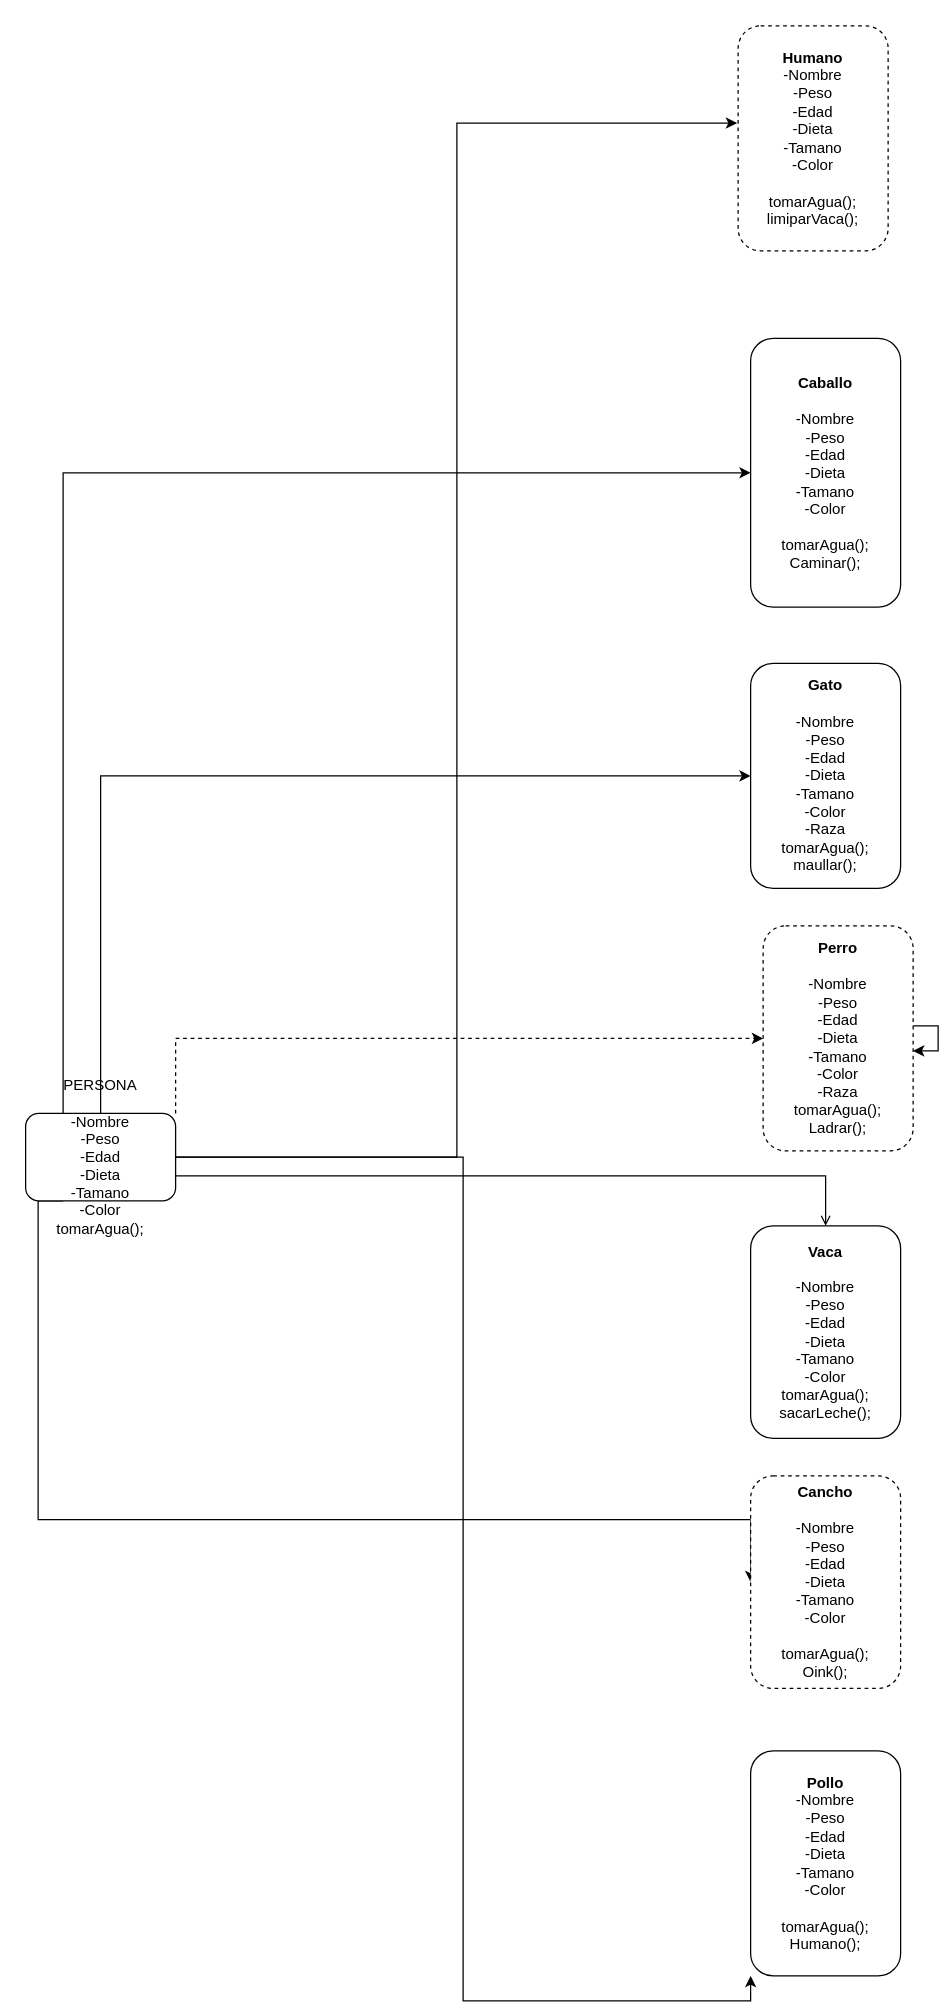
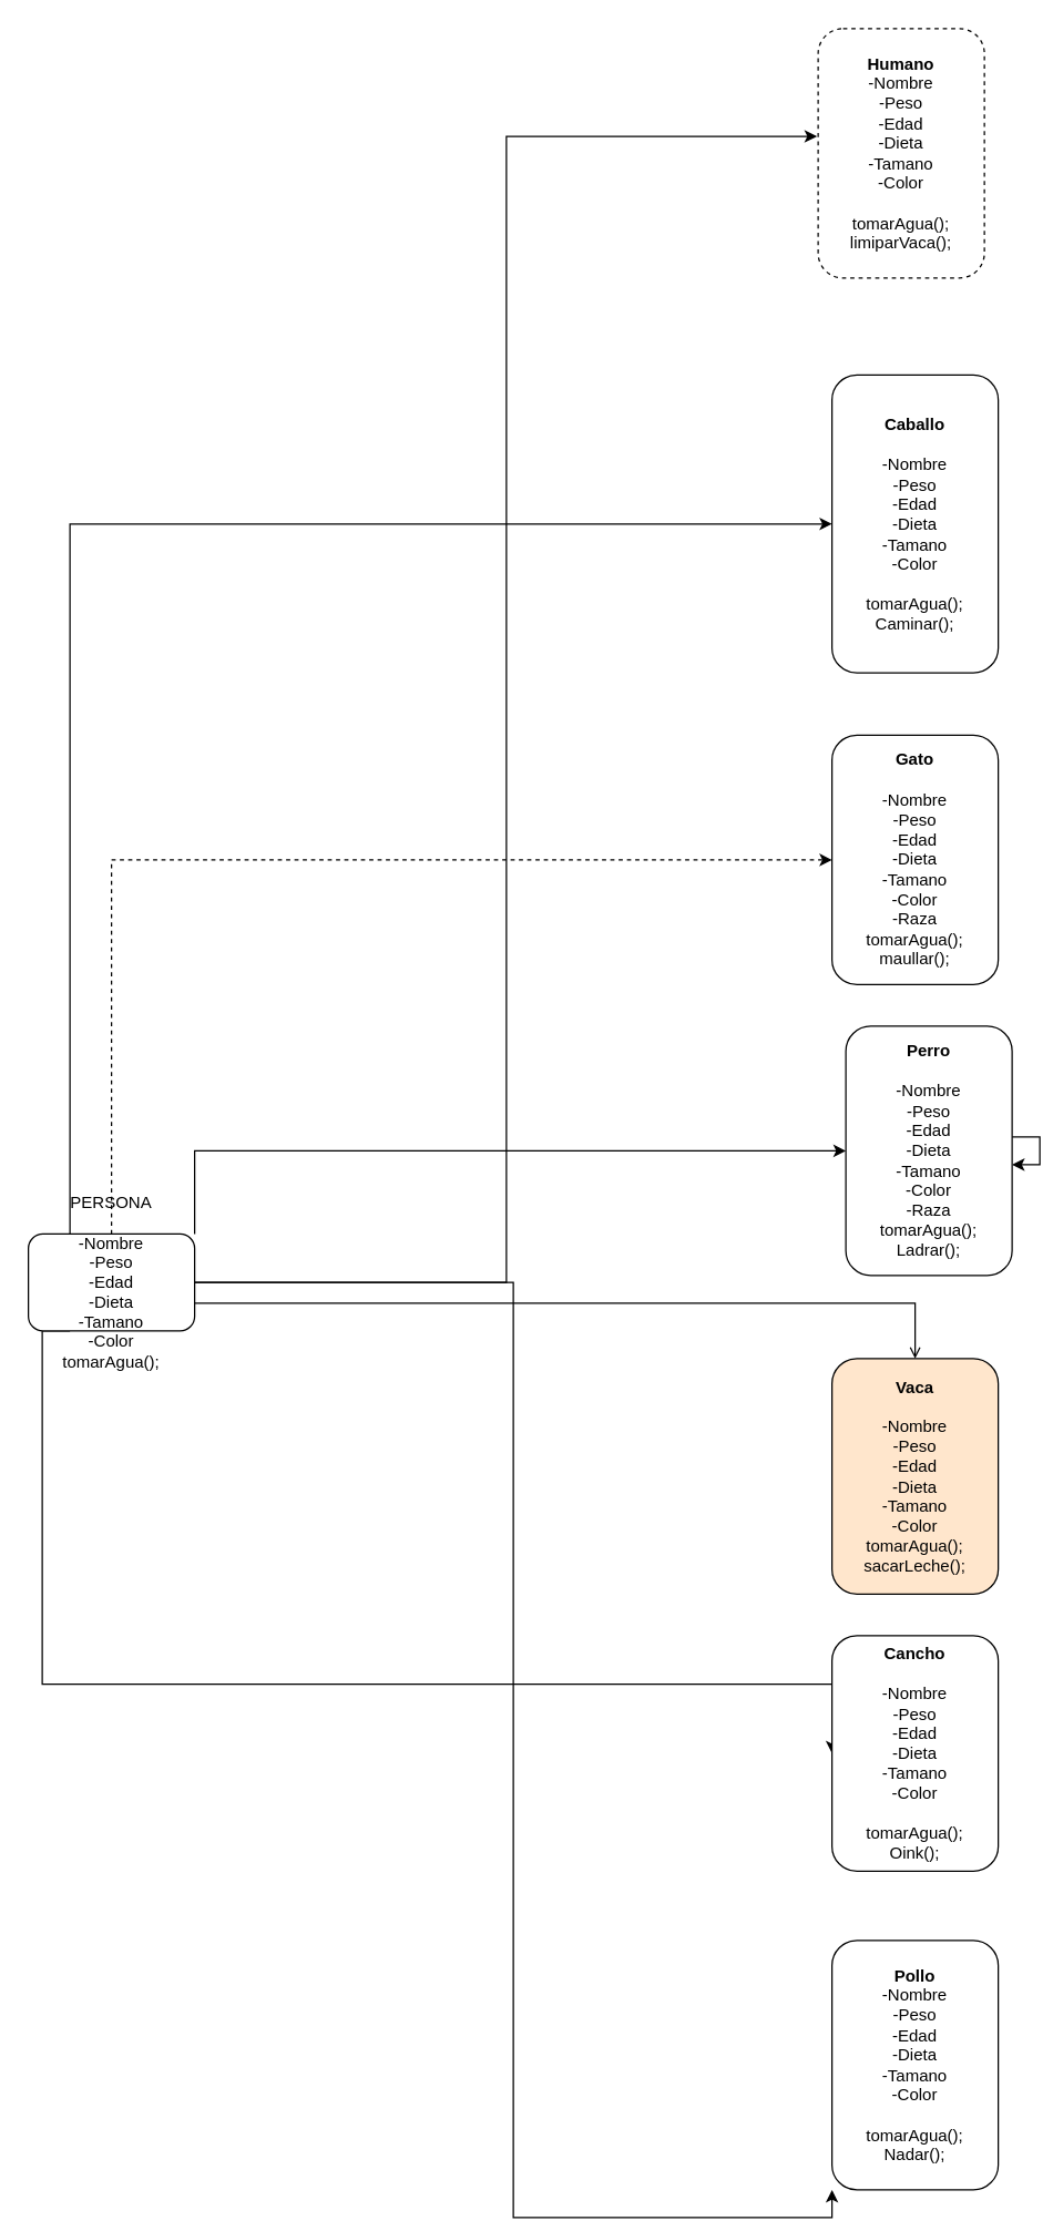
  <mxCell id="0" />
  <mxCell id="1" parent="0" />
  <mxCell id="2" value="" style="edgeStyle=orthogonalEdgeStyle;rounded=0;orthogonalLoop=1;jettySize=auto;html=1;endArrow=open;" edge="1" parent="1" source="9" target="10"><mxGeometry relative="1" as="geometry"><Array as="points"><mxPoint x="660" y="940" /></Array></mxGeometry></mxCell>
- <mxCell id="3" style="edgeStyle=orthogonalEdgeStyle;rounded=0;orthogonalLoop=1;jettySize=auto;html=1;exitX=1;exitY=0;exitDx=0;exitDy=0;entryX=0;entryY=0.5;entryDx=0;entryDy=0;dashed=1;" edge="1" parent="1" source="9" target="11"><mxGeometry relative="1" as="geometry" /></mxCell>
- <mxCell id="4" style="edgeStyle=orthogonalEdgeStyle;rounded=0;orthogonalLoop=1;jettySize=auto;html=1;exitX=0.5;exitY=0;exitDx=0;exitDy=0;entryX=0;entryY=0.5;entryDx=0;entryDy=0;" edge="1" parent="1" source="9" target="12"><mxGeometry relative="1" as="geometry" /></mxCell>
+ <mxCell id="3" style="edgeStyle=orthogonalEdgeStyle;rounded=0;orthogonalLoop=1;jettySize=auto;html=1;exitX=1;exitY=0;exitDx=0;exitDy=0;entryX=0;entryY=0.5;entryDx=0;entryDy=0;" edge="1" parent="1" source="9" target="11"><mxGeometry relative="1" as="geometry" /></mxCell>
+ <mxCell id="4" style="edgeStyle=orthogonalEdgeStyle;rounded=0;orthogonalLoop=1;jettySize=auto;html=1;exitX=0.5;exitY=0;exitDx=0;exitDy=0;entryX=0;entryY=0.5;entryDx=0;entryDy=0;dashed=1;" edge="1" parent="1" source="9" target="12"><mxGeometry relative="1" as="geometry" /></mxCell>
  <mxCell id="5" style="edgeStyle=orthogonalEdgeStyle;rounded=0;orthogonalLoop=1;jettySize=auto;html=1;exitX=0.25;exitY=0;exitDx=0;exitDy=0;entryX=0;entryY=0.5;entryDx=0;entryDy=0;" edge="1" parent="1" source="9" target="13"><mxGeometry relative="1" as="geometry" /></mxCell>
  <mxCell id="6" style="edgeStyle=orthogonalEdgeStyle;rounded=0;orthogonalLoop=1;jettySize=auto;html=1;exitX=0.25;exitY=1;exitDx=0;exitDy=0;entryX=0;entryY=0.5;entryDx=0;entryDy=0;" edge="1" parent="1" source="9" target="14"><mxGeometry relative="1" as="geometry"><Array as="points"><mxPoint x="30" y="960" /><mxPoint x="30" y="1215" /></Array></mxGeometry></mxCell>
  <mxCell id="7" style="edgeStyle=orthogonalEdgeStyle;rounded=0;orthogonalLoop=1;jettySize=auto;html=1;entryX=0;entryY=1;entryDx=0;entryDy=0;" edge="1" parent="1" source="9" target="15"><mxGeometry relative="1" as="geometry" /></mxCell>
  <mxCell id="8" style="edgeStyle=orthogonalEdgeStyle;rounded=0;orthogonalLoop=1;jettySize=auto;html=1;entryX=-0.007;entryY=0.432;entryDx=0;entryDy=0;entryPerimeter=0;" edge="1" parent="1" source="9" target="17"><mxGeometry relative="1" as="geometry" /></mxCell>
  <mxCell id="9" value="PERSONA&lt;br&gt;&lt;br&gt;-Nombre&lt;br&gt;-Peso&lt;br&gt;-Edad&lt;br&gt;-Dieta&lt;br&gt;-Tamano&lt;br&gt;-Color&lt;br&gt;tomarAgua();" style="rounded=1;whiteSpace=wrap;html=1;" vertex="1" parent="1"><mxGeometry x="20" y="890" width="120" height="70" as="geometry" /></mxCell>
- <mxCell id="10" value="&lt;b&gt;Vaca&lt;/b&gt;&lt;br&gt;&lt;br&gt;-Nombre&lt;br&gt;-Peso&lt;br&gt;-Edad&lt;br&gt;-Dieta&lt;br&gt;-Tamano&lt;br&gt;-Color&lt;br&gt;tomarAgua();&lt;br&gt;sacarLeche();" style="rounded=1;whiteSpace=wrap;html=1;" vertex="1" parent="1"><mxGeometry x="600" y="980" width="120" height="170" as="geometry" /></mxCell>
- <mxCell id="11" value="&lt;b&gt;Perro&lt;br&gt;&lt;/b&gt;&lt;br&gt;-Nombre&lt;br&gt;-Peso&lt;br&gt;-Edad&lt;br&gt;-Dieta&lt;br&gt;-Tamano&lt;br&gt;-Color&lt;br&gt;-Raza&lt;br&gt;tomarAgua();&lt;br&gt;Ladrar();" style="rounded=1;whiteSpace=wrap;html=1;dashed=1;" vertex="1" parent="1"><mxGeometry x="610" y="740" width="120" height="180" as="geometry" /></mxCell>
+ <mxCell id="10" value="&lt;b&gt;Vaca&lt;/b&gt;&lt;br&gt;&lt;br&gt;-Nombre&lt;br&gt;-Peso&lt;br&gt;-Edad&lt;br&gt;-Dieta&lt;br&gt;-Tamano&lt;br&gt;-Color&lt;br&gt;tomarAgua();&lt;br&gt;sacarLeche();" style="rounded=1;whiteSpace=wrap;html=1;fillColor=#ffe6cc;" vertex="1" parent="1"><mxGeometry x="600" y="980" width="120" height="170" as="geometry" /></mxCell>
+ <mxCell id="11" value="&lt;b&gt;Perro&lt;br&gt;&lt;/b&gt;&lt;br&gt;-Nombre&lt;br&gt;-Peso&lt;br&gt;-Edad&lt;br&gt;-Dieta&lt;br&gt;-Tamano&lt;br&gt;-Color&lt;br&gt;-Raza&lt;br&gt;tomarAgua();&lt;br&gt;Ladrar();" style="rounded=1;whiteSpace=wrap;html=1;" vertex="1" parent="1"><mxGeometry x="610" y="740" width="120" height="180" as="geometry" /></mxCell>
  <mxCell id="12" value="&lt;b&gt;Gato&lt;br&gt;&lt;/b&gt;&lt;br&gt;-Nombre&lt;br&gt;-Peso&lt;br&gt;-Edad&lt;br&gt;-Dieta&lt;br&gt;-Tamano&lt;br&gt;-Color&lt;br&gt;-Raza&lt;br&gt;tomarAgua();&lt;br&gt;maullar();" style="rounded=1;whiteSpace=wrap;html=1;" vertex="1" parent="1"><mxGeometry x="600" y="530" width="120" height="180" as="geometry" /></mxCell>
  <mxCell id="13" value="&lt;b&gt;Caballo&lt;br&gt;&lt;/b&gt;&lt;br&gt;-Nombre&lt;br&gt;-Peso&lt;br&gt;-Edad&lt;br&gt;-Dieta&lt;br&gt;-Tamano&lt;br&gt;-Color&lt;br&gt;&lt;br&gt;tomarAgua();&lt;br&gt;Caminar();" style="rounded=1;whiteSpace=wrap;html=1;" vertex="1" parent="1"><mxGeometry x="600" y="270" width="120" height="215" as="geometry" /></mxCell>
- <mxCell id="14" value="&lt;b&gt;Cancho&lt;/b&gt;&lt;br&gt;&lt;br&gt;-Nombre&lt;br&gt;-Peso&lt;br&gt;-Edad&lt;br&gt;-Dieta&lt;br&gt;-Tamano&lt;br&gt;-Color&lt;br&gt;&lt;br&gt;tomarAgua();&lt;br&gt;Oink();" style="rounded=1;whiteSpace=wrap;html=1;dashed=1;" vertex="1" parent="1"><mxGeometry x="600" y="1180" width="120" height="170" as="geometry" /></mxCell>
- <mxCell id="15" value="&lt;b&gt;Pollo&lt;/b&gt;&lt;br&gt;-Nombre&lt;br&gt;-Peso&lt;br&gt;-Edad&lt;br&gt;-Dieta&lt;br&gt;-Tamano&lt;br&gt;-Color&lt;br&gt;&lt;br&gt;tomarAgua();&lt;br&gt;Humano();" style="rounded=1;whiteSpace=wrap;html=1;" vertex="1" parent="1"><mxGeometry x="600" y="1400" width="120" height="180" as="geometry" /></mxCell>
+ <mxCell id="14" value="&lt;b&gt;Cancho&lt;/b&gt;&lt;br&gt;&lt;br&gt;-Nombre&lt;br&gt;-Peso&lt;br&gt;-Edad&lt;br&gt;-Dieta&lt;br&gt;-Tamano&lt;br&gt;-Color&lt;br&gt;&lt;br&gt;tomarAgua();&lt;br&gt;Oink();" style="rounded=1;whiteSpace=wrap;html=1;" vertex="1" parent="1"><mxGeometry x="600" y="1180" width="120" height="170" as="geometry" /></mxCell>
+ <mxCell id="15" value="&lt;b&gt;Pollo&lt;/b&gt;&lt;br&gt;-Nombre&lt;br&gt;-Peso&lt;br&gt;-Edad&lt;br&gt;-Dieta&lt;br&gt;-Tamano&lt;br&gt;-Color&lt;br&gt;&lt;br&gt;tomarAgua();&lt;br&gt;Nadar();" style="rounded=1;whiteSpace=wrap;html=1;" vertex="1" parent="1"><mxGeometry x="600" y="1400" width="120" height="180" as="geometry" /></mxCell>
  <mxCell id="16" style="edgeStyle=orthogonalEdgeStyle;rounded=0;orthogonalLoop=1;jettySize=auto;html=1;" edge="1" parent="1" source="11" target="11"><mxGeometry relative="1" as="geometry" /></mxCell>
  <mxCell id="17" value="&lt;b&gt;Humano&lt;br&gt;&lt;/b&gt;-Nombre&lt;br&gt;-Peso&lt;br&gt;-Edad&lt;br&gt;-Dieta&lt;br&gt;-Tamano&lt;br&gt;-Color&lt;br&gt;&lt;br&gt;tomarAgua();&lt;br&gt;limiparVaca();" style="rounded=1;whiteSpace=wrap;html=1;dashed=1;" vertex="1" parent="1"><mxGeometry x="590" y="20" width="120" height="180" as="geometry" /></mxCell>
